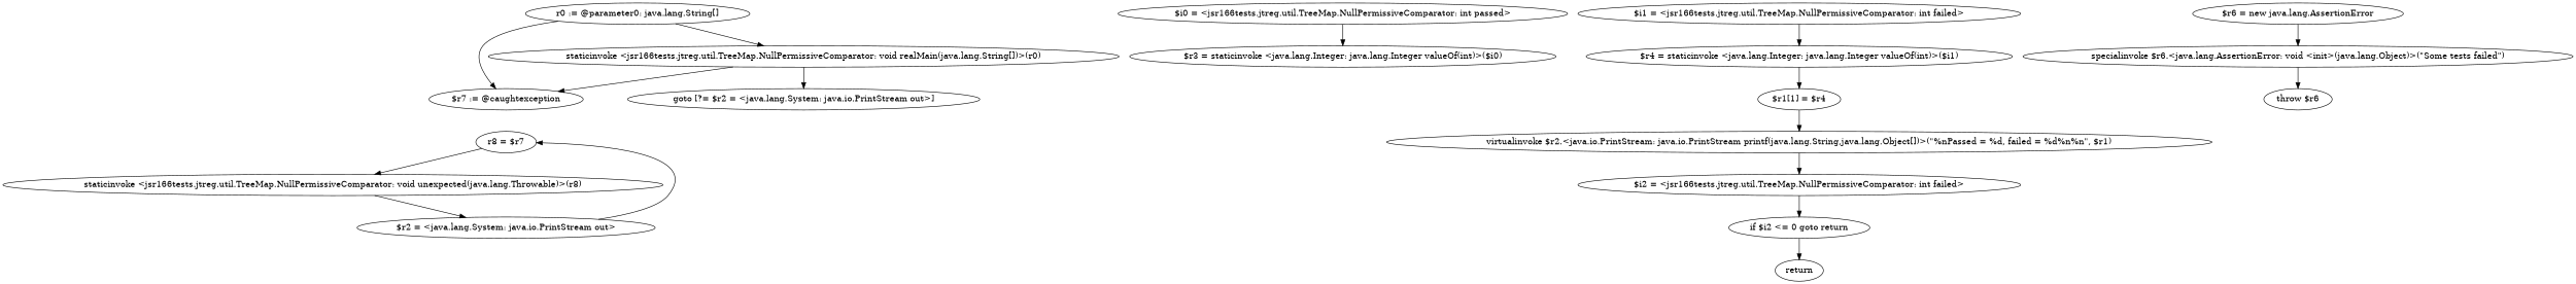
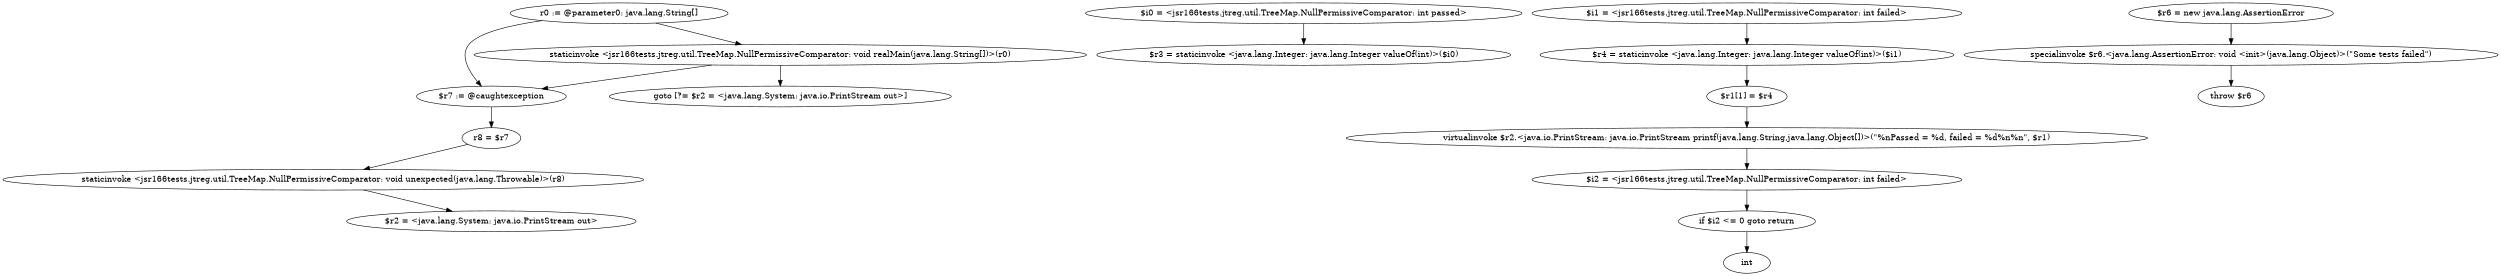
  digraph {
    "r0 := @parameter0: java.lang.String[]"
    "staticinvoke <jsr166tests.jtreg.util.TreeMap.NullPermissiveComparator: void realMain(java.lang.String[])>(r0)"
    "$r7 := @caughtexception"
    "goto [?= $r2 = <java.lang.System: java.io.PrintStream out>]"
    "r8 = $r7"
    "staticinvoke <jsr166tests.jtreg.util.TreeMap.NullPermissiveComparator: void unexpected(java.lang.Throwable)>(r8)"
    "$r2 = <java.lang.System: java.io.PrintStream out>"
    "$i0 = <jsr166tests.jtreg.util.TreeMap.NullPermissiveComparator: int passed>"
    "$r3 = staticinvoke <java.lang.Integer: java.lang.Integer valueOf(int)>($i0)"
    "$i1 = <jsr166tests.jtreg.util.TreeMap.NullPermissiveComparator: int failed>"
    "$r4 = staticinvoke <java.lang.Integer: java.lang.Integer valueOf(int)>($i1)"
    "$r1[1] = $r4"
    "virtualinvoke $r2.<java.io.PrintStream: java.io.PrintStream printf(java.lang.String,java.lang.Object[])>(\"%nPassed = %d, failed = %d%n%n\", $r1)"
    "$i2 = <jsr166tests.jtreg.util.TreeMap.NullPermissiveComparator: int failed>"
    "if $i2 <= 0 goto return"
-   return
+   return [label=int]
    "$r6 = new java.lang.AssertionError"
    "specialinvoke $r6.<java.lang.AssertionError: void <init>(java.lang.Object)>(\"Some tests failed\")"
    "throw $r6"
    "r0 := @parameter0: java.lang.String[]" -> "staticinvoke <jsr166tests.jtreg.util.TreeMap.NullPermissiveComparator: void realMain(java.lang.String[])>(r0)"
    "r0 := @parameter0: java.lang.String[]" -> "$r7 := @caughtexception"
    "staticinvoke <jsr166tests.jtreg.util.TreeMap.NullPermissiveComparator: void realMain(java.lang.String[])>(r0)" -> "$r7 := @caughtexception"
    "staticinvoke <jsr166tests.jtreg.util.TreeMap.NullPermissiveComparator: void realMain(java.lang.String[])>(r0)" -> "goto [?= $r2 = <java.lang.System: java.io.PrintStream out>]"
-   "$r2 = <java.lang.System: java.io.PrintStream out>" -> "r8 = $r7"
+   "$r7 := @caughtexception" -> "r8 = $r7"
    "r8 = $r7" -> "staticinvoke <jsr166tests.jtreg.util.TreeMap.NullPermissiveComparator: void unexpected(java.lang.Throwable)>(r8)"
    "staticinvoke <jsr166tests.jtreg.util.TreeMap.NullPermissiveComparator: void unexpected(java.lang.Throwable)>(r8)" -> "$r2 = <java.lang.System: java.io.PrintStream out>"
    "$i0 = <jsr166tests.jtreg.util.TreeMap.NullPermissiveComparator: int passed>" -> "$r3 = staticinvoke <java.lang.Integer: java.lang.Integer valueOf(int)>($i0)"
    "$i1 = <jsr166tests.jtreg.util.TreeMap.NullPermissiveComparator: int failed>" -> "$r4 = staticinvoke <java.lang.Integer: java.lang.Integer valueOf(int)>($i1)"
    "$r4 = staticinvoke <java.lang.Integer: java.lang.Integer valueOf(int)>($i1)" -> "$r1[1] = $r4"
    "$r1[1] = $r4" -> "virtualinvoke $r2.<java.io.PrintStream: java.io.PrintStream printf(java.lang.String,java.lang.Object[])>(\"%nPassed = %d, failed = %d%n%n\", $r1)"
    "virtualinvoke $r2.<java.io.PrintStream: java.io.PrintStream printf(java.lang.String,java.lang.Object[])>(\"%nPassed = %d, failed = %d%n%n\", $r1)" -> "$i2 = <jsr166tests.jtreg.util.TreeMap.NullPermissiveComparator: int failed>"
    "$i2 = <jsr166tests.jtreg.util.TreeMap.NullPermissiveComparator: int failed>" -> "if $i2 <= 0 goto return"
    "if $i2 <= 0 goto return" -> return
    "$r6 = new java.lang.AssertionError" -> "specialinvoke $r6.<java.lang.AssertionError: void <init>(java.lang.Object)>(\"Some tests failed\")"
    "specialinvoke $r6.<java.lang.AssertionError: void <init>(java.lang.Object)>(\"Some tests failed\")" -> "throw $r6"
  }
